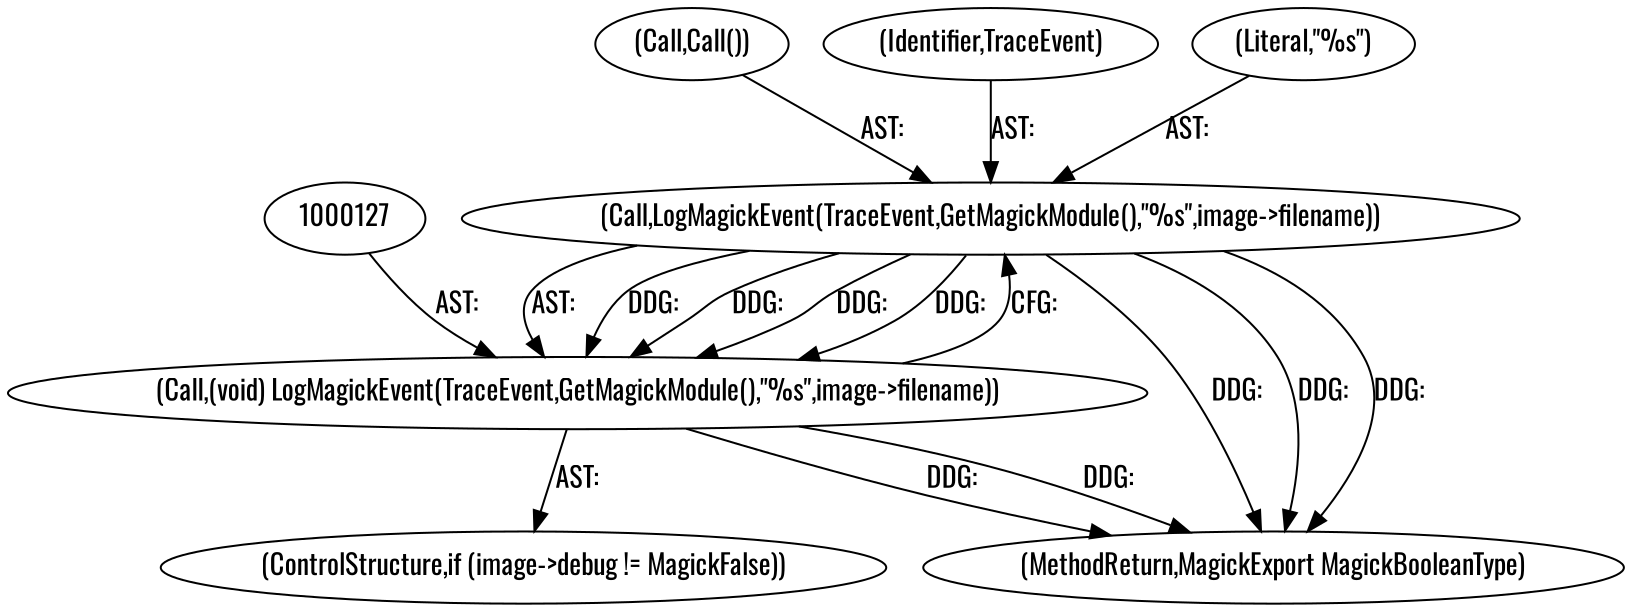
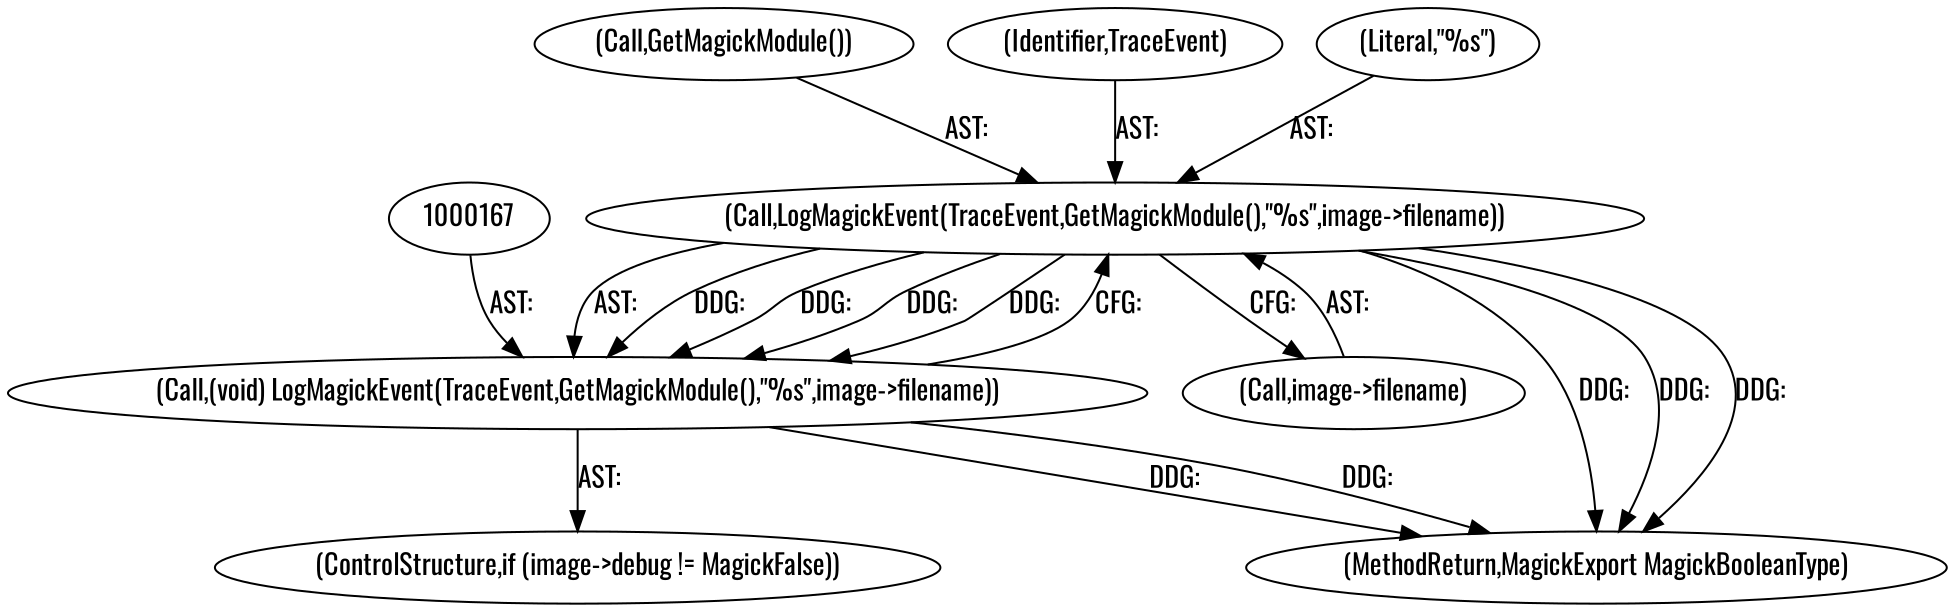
  digraph {
    fontname=Oswald
    node [fontname=Oswald]
    edge [fontname=Oswald]
    n1 [label="(Call,LogMagickEvent(TraceEvent,GetMagickModule(),\"%s\",image->filename))"]
    n2 [label="(Call,(void) LogMagickEvent(TraceEvent,GetMagickModule(),\"%s\",image->filename))"]
+   n3 [label="(Call,image->filename)"]
    n4 [label="(MethodReturn,MagickExport MagickBooleanType)"]
    n5 [label="(ControlStructure,if (image->debug != MagickFalse))"]
-   n6 [label="(Call,Call())"]
+   n6 [label="(Call,GetMagickModule())"]
    n7 [label="(Identifier,TraceEvent)"]
    n8 [label="(Literal,\"%s\")"]
-   1000127
+   1000127 [label=1000167]
    n1 -> n2 [label="AST: "]
    n1 -> n2 [label="DDG: "]
    n1 -> n2 [label="DDG: "]
    n1 -> n2 [label="DDG: "]
    n1 -> n2 [label="DDG: "]
+   n1 -> n3 [label="CFG: "]
    n1 -> n4 [label="DDG: "]
    n1 -> n4 [label="DDG: "]
    n1 -> n4 [label="DDG: "]
    n2 -> n1 [label="CFG: "]
    n2 -> n4 [label="DDG: "]
    n2 -> n4 [label="DDG: "]
    n2 -> n5 [label="AST: "]
+   n3 -> n1 [label="AST: "]
    n6 -> n1 [label="AST: "]
    n7 -> n1 [label="AST: "]
    n8 -> n1 [label="AST: "]
    1000127 -> n2 [label="AST: "]
  }
